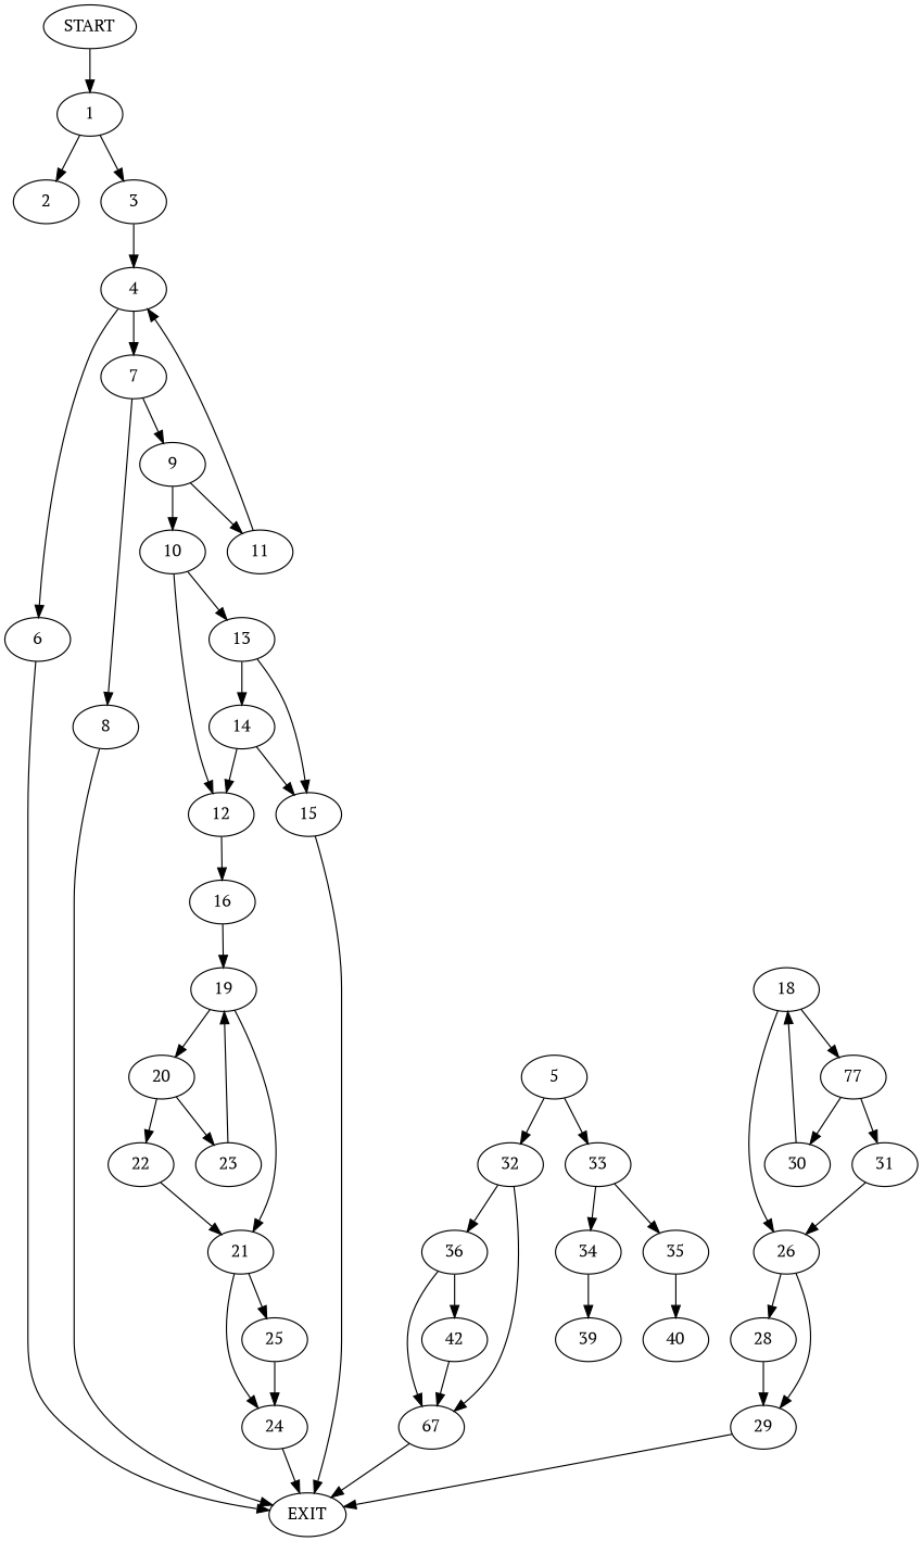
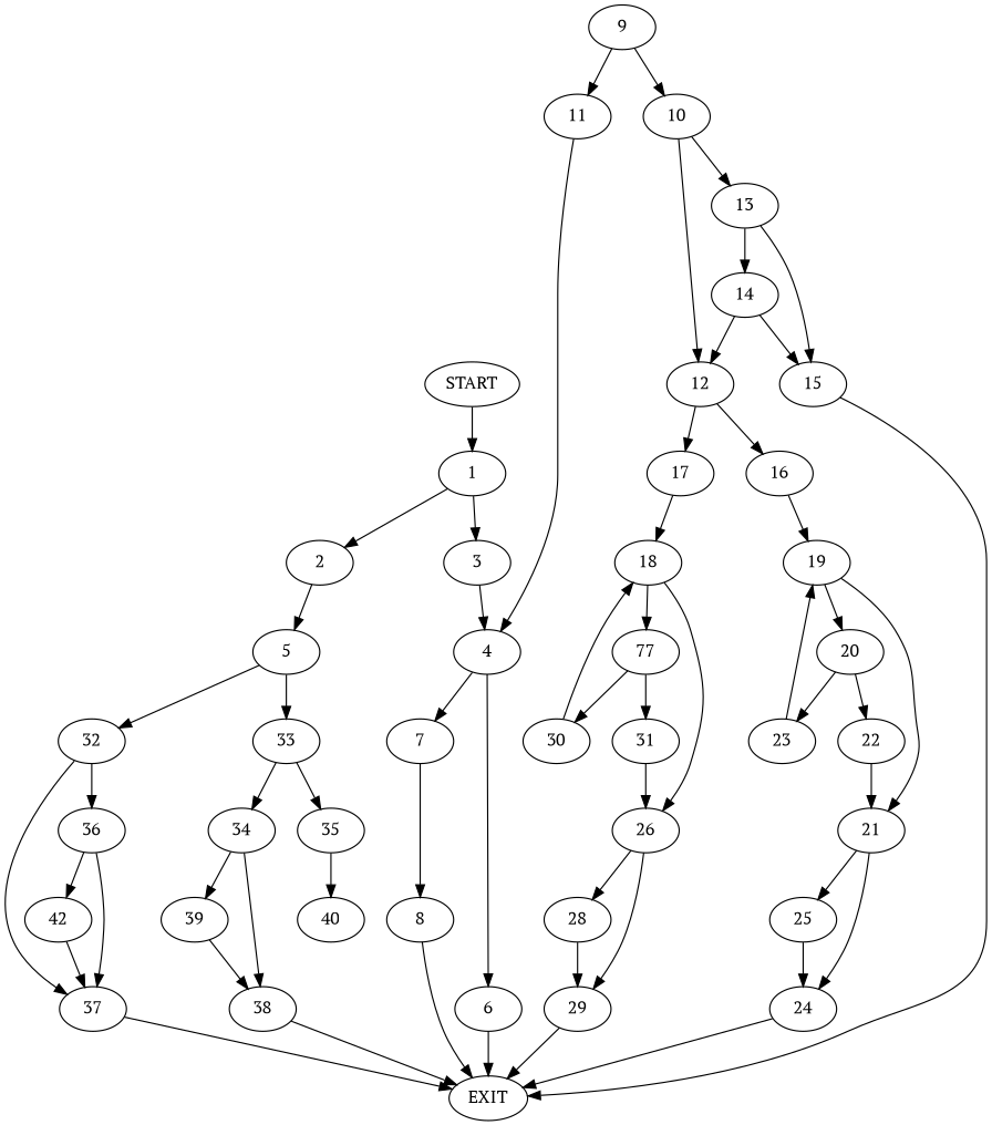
  digraph {
    fontname="PT Serif"
    node [fontname="PT Serif"]
    edge [fontname="PT Serif"]
    n1 [label=START]
    1
    2
    3
    n5 [label=EXIT]
    5
    4
    32
    33
    6
    7
    8
    9
    36
-   37 [label=67]
+   37
    34
    35
    10
    11
    12
    13
    16
+   17
    14
    15
    19
    18
    20
    21
    26
    n31 [label=77]
    28
    29
    30
    31
    22
    23
    24
    25
    42
+   38
    39
    40
    n1 -> 1
    1 -> 2
    1 -> 3
+   2 -> 5
    3 -> 4
    5 -> 32
    5 -> 33
    4 -> 6
    4 -> 7
    32 -> 36
    32 -> 37
    33 -> 34
    33 -> 35
    6 -> n5
    7 -> 8
-   7 -> 9
    8 -> n5
    9 -> 10
    9 -> 11
    36 -> 37
    36 -> 42
    37 -> n5
+   34 -> 38
    34 -> 39
    35 -> 40
    10 -> 12
    10 -> 13
    11 -> 4
    12 -> 16
+   12 -> 17
    13 -> 14
    13 -> 15
    16 -> 19
+   17 -> 18
    14 -> 12
    14 -> 15
    15 -> n5
    19 -> 20
    19 -> 21
    18 -> 26
    18 -> n31
    20 -> 22
    20 -> 23
    21 -> 24
    21 -> 25
    26 -> 28
    26 -> 29
    n31 -> 30
    n31 -> 31
    28 -> 29
    29 -> n5
    30 -> 18
    31 -> 26
    22 -> 21
    23 -> 19
    24 -> n5
    25 -> 24
    42 -> 37
+   38 -> n5
+   39 -> 38
  }
